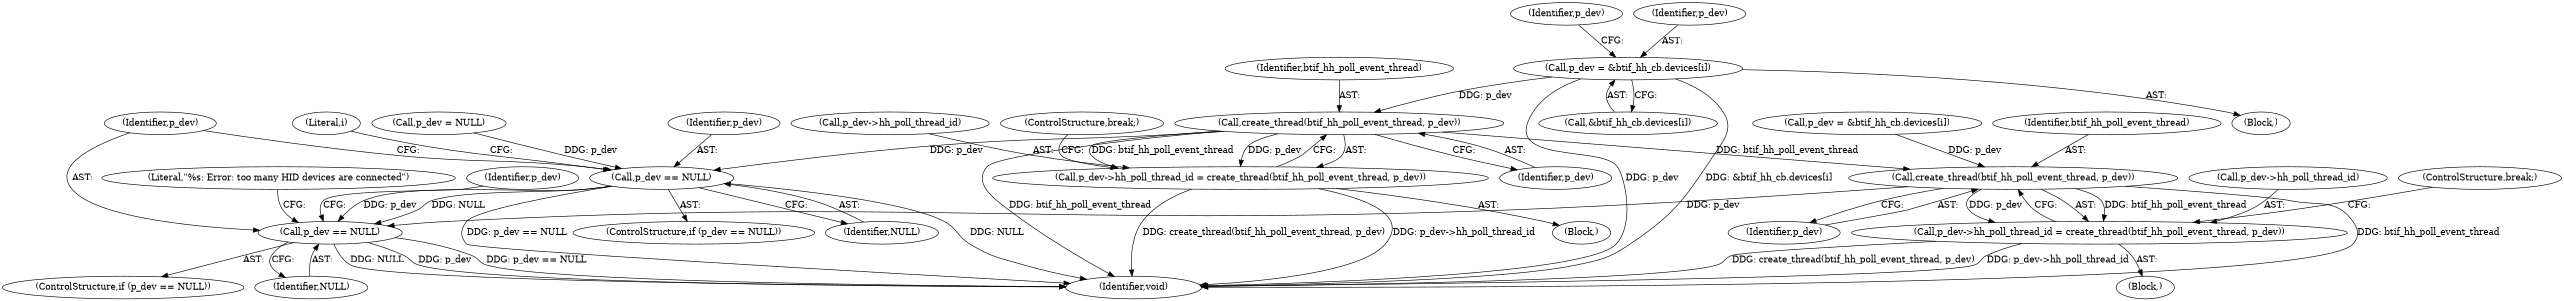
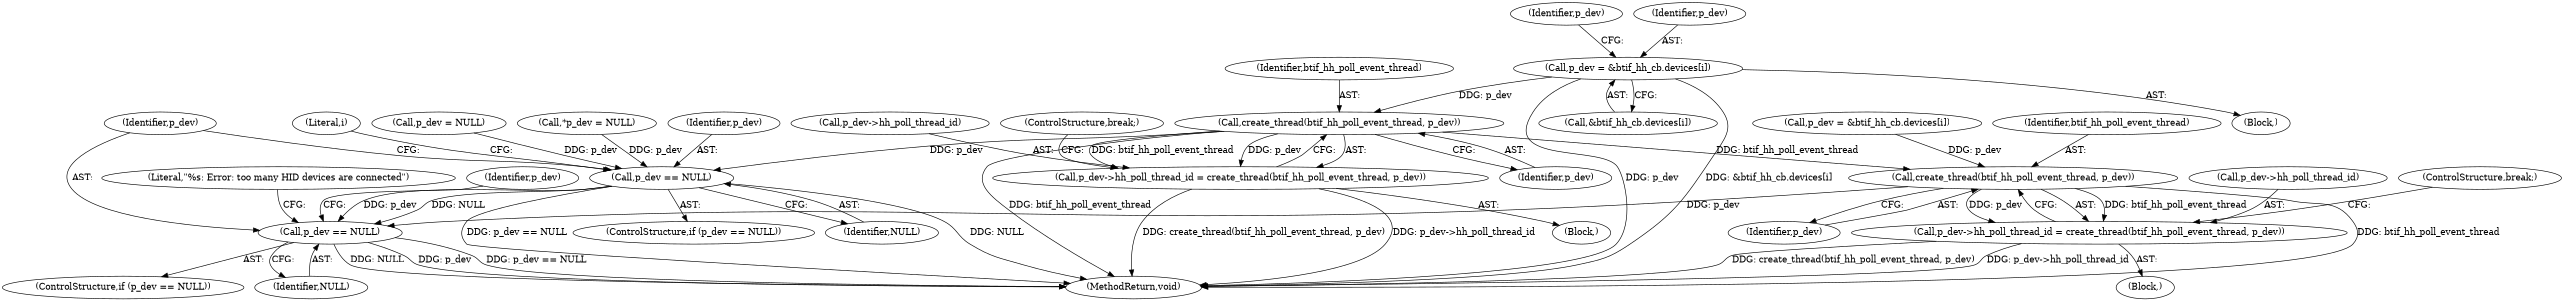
  digraph {
    n1 [label="(Call,p_dev = &btif_hh_cb.devices[i])"]
    n2 [label="(Call,create_thread(btif_hh_poll_event_thread, p_dev))"]
    n3 [label="(Call,&btif_hh_cb.devices[i])"]
-   n4 [label="(Identifier,void)"]
+   n4 [label="(MethodReturn,void)"]
    n5 [label="(Block,)"]
    n6 [label="(Call,p_dev->hh_poll_thread_id = create_thread(btif_hh_poll_event_thread, p_dev))"]
    n7 [label="(Call,p_dev == NULL)"]
    n8 [label="(Call,create_thread(btif_hh_poll_event_thread, p_dev))"]
    n9 [label="(Identifier,p_dev)"]
    n10 [label="(Block,)"]
    n11 [label="(Call,p_dev == NULL)"]
    n12 [label="(ControlStructure,if (p_dev == NULL))"]
    n13 [label="(Identifier,NULL)"]
    n14 [label="(Call,p_dev->hh_poll_thread_id = create_thread(btif_hh_poll_event_thread, p_dev))"]
    n15 [label="(Identifier,p_dev)"]
    n16 [label="(ControlStructure,if (p_dev == NULL))"]
    n17 [label="(Identifier,NULL)"]
    n18 [label="(Block,)"]
    n19 [label="(Identifier,p_dev)"]
    n20 [label="(Literal,i)"]
    n21 [label="(Identifier,btif_hh_poll_event_thread)"]
    n22 [label="(Call,p_dev->hh_poll_thread_id)"]
    n23 [label="(Literal,\"%s: Error: too many HID devices are connected\")"]
    n24 [label="(Identifier,p_dev)"]
    n25 [label="(Call,p_dev = &btif_hh_cb.devices[i])"]
    n26 [label="(Call,p_dev = NULL)"]
    n27 [label="(Identifier,p_dev)"]
    n28 [label="(ControlStructure,break;)"]
    n29 [label="(Call,p_dev->hh_poll_thread_id)"]
+   n30 [label="(Call,*p_dev = NULL)"]
    n31 [label="(Identifier,btif_hh_poll_event_thread)"]
    n32 [label="(Identifier,p_dev)"]
    n33 [label="(ControlStructure,break;)"]
    n34 [label="(Identifier,p_dev)"]
    n1 -> n2 [label="DDG: p_dev"]
    n1 -> n3 [label="CFG: "]
    n1 -> n4 [label="DDG: p_dev"]
    n1 -> n4 [label="DDG: &btif_hh_cb.devices[i]"]
    n1 -> n5 [label="AST: "]
    n2 -> n4 [label="DDG: btif_hh_poll_event_thread"]
    n2 -> n6 [label="AST: "]
    n2 -> n6 [label="DDG: btif_hh_poll_event_thread"]
    n2 -> n6 [label="DDG: p_dev"]
    n2 -> n7 [label="DDG: p_dev"]
    n2 -> n8 [label="DDG: btif_hh_poll_event_thread"]
    n2 -> n9 [label="CFG: "]
    n3 -> n1 [label="AST: "]
    n6 -> n2 [label="CFG: "]
    n6 -> n4 [label="DDG: create_thread(btif_hh_poll_event_thread, p_dev)"]
    n6 -> n4 [label="DDG: p_dev->hh_poll_thread_id"]
    n6 -> n10 [label="AST: "]
    n7 -> n4 [label="DDG: NULL"]
    n7 -> n4 [label="DDG: p_dev == NULL"]
    n7 -> n11 [label="DDG: p_dev"]
    n7 -> n11 [label="DDG: NULL"]
    n7 -> n12 [label="AST: "]
    n7 -> n13 [label="CFG: "]
    n8 -> n4 [label="DDG: btif_hh_poll_event_thread"]
    n8 -> n11 [label="DDG: p_dev"]
    n8 -> n14 [label="AST: "]
    n8 -> n14 [label="DDG: btif_hh_poll_event_thread"]
    n8 -> n14 [label="DDG: p_dev"]
    n8 -> n15 [label="CFG: "]
    n9 -> n2 [label="AST: "]
    n11 -> n4 [label="DDG: NULL"]
    n11 -> n4 [label="DDG: p_dev"]
    n11 -> n4 [label="DDG: p_dev == NULL"]
    n11 -> n16 [label="AST: "]
    n11 -> n17 [label="CFG: "]
    n13 -> n7 [label="AST: "]
    n14 -> n4 [label="DDG: create_thread(btif_hh_poll_event_thread, p_dev)"]
    n14 -> n4 [label="DDG: p_dev->hh_poll_thread_id"]
    n14 -> n8 [label="CFG: "]
    n14 -> n18 [label="AST: "]
    n15 -> n8 [label="AST: "]
    n17 -> n11 [label="AST: "]
    n19 -> n1 [label="CFG: "]
    n20 -> n7 [label="CFG: "]
    n21 -> n2 [label="AST: "]
    n22 -> n14 [label="AST: "]
    n23 -> n11 [label="CFG: "]
    n24 -> n7 [label="CFG: "]
    n24 -> n11 [label="AST: "]
    n25 -> n8 [label="DDG: p_dev"]
    n26 -> n7 [label="DDG: p_dev"]
    n27 -> n11 [label="CFG: "]
    n28 -> n6 [label="CFG: "]
    n29 -> n6 [label="AST: "]
+   n30 -> n7 [label="DDG: p_dev"]
    n31 -> n8 [label="AST: "]
    n32 -> n1 [label="AST: "]
    n33 -> n14 [label="CFG: "]
    n34 -> n7 [label="AST: "]
  }
